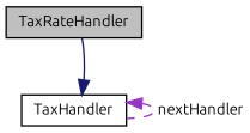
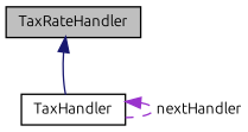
  digraph {
    fontname=Ubuntu
    node [color=black fontname=Ubuntu fontsize=10 shape=record style=filled]
    edge [dir=back fontname=Ubuntu fontsize=10 labelfontname=Helvetica labelfontsize=10]
    n1 [fillcolor=grey75 fontcolor=black height=0.2 label=TaxRateHandler width=0.4]
    n2 [fillcolor=white height=0.2 label=TaxHandler width=0.4]
-   n2 -> n1 [color=midnightblue style=solid]
+   n1 -> n2 [color=midnightblue style=solid]
    n2 -> n2 [color=darkorchid3 label=" nextHandler" style=dashed]
  }
